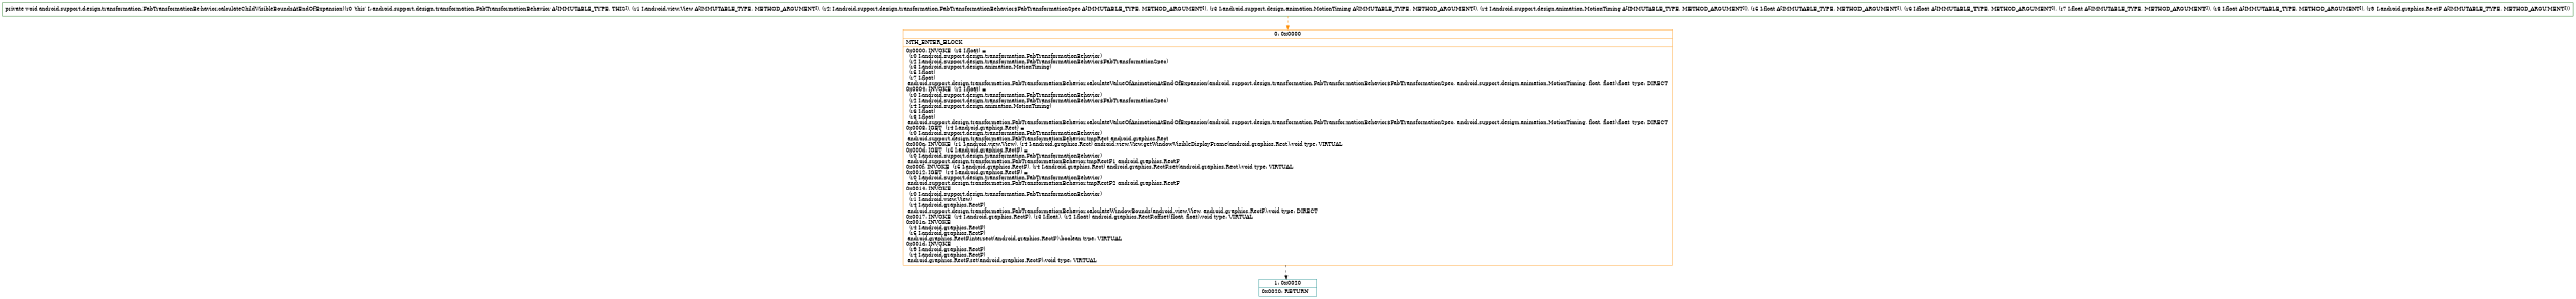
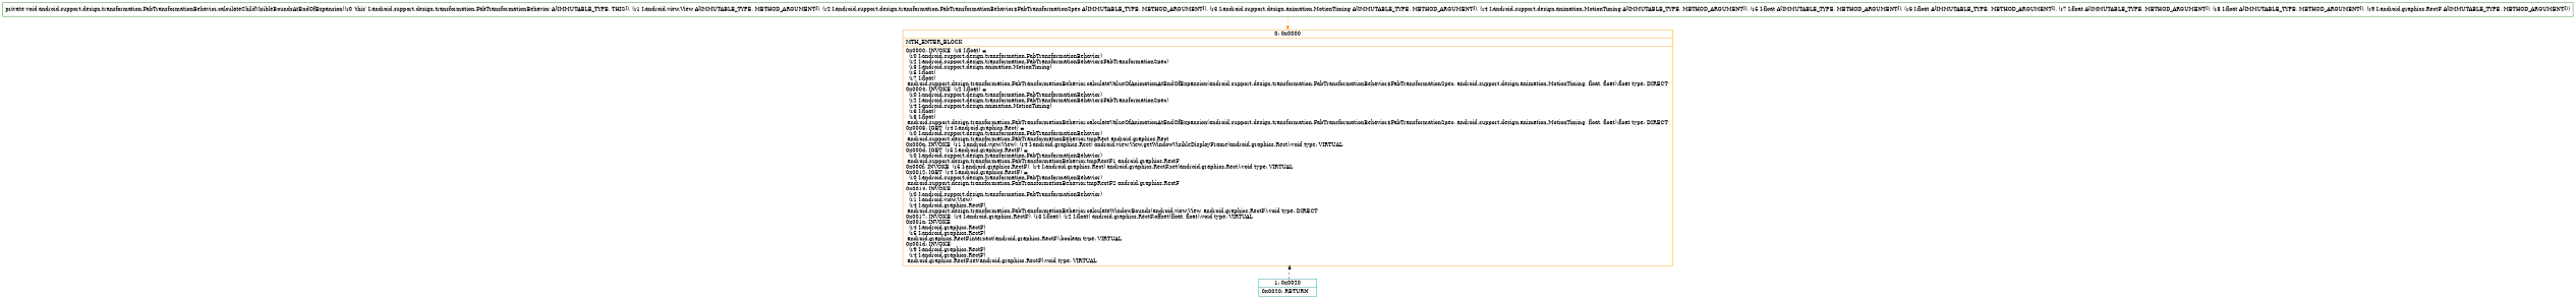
  digraph {
    node [shape=record]
    edge [style=dashed]
    n1 [label="{0\:\ 0x0000|MTH_ENTER_BLOCK\l|0x0000: INVOKE  (r3 I:float) = \l  (r0 I:android.support.design.transformation.FabTransformationBehavior)\l  (r2 I:android.support.design.transformation.FabTransformationBehavior$FabTransformationSpec)\l  (r3 I:android.support.design.animation.MotionTiming)\l  (r5 I:float)\l  (r7 I:float)\l android.support.design.transformation.FabTransformationBehavior.calculateValueOfAnimationAtEndOfExpansion(android.support.design.transformation.FabTransformationBehavior$FabTransformationSpec, android.support.design.animation.MotionTiming, float, float):float type: DIRECT \l0x0004: INVOKE  (r2 I:float) = \l  (r0 I:android.support.design.transformation.FabTransformationBehavior)\l  (r2 I:android.support.design.transformation.FabTransformationBehavior$FabTransformationSpec)\l  (r4 I:android.support.design.animation.MotionTiming)\l  (r6 I:float)\l  (r8 I:float)\l android.support.design.transformation.FabTransformationBehavior.calculateValueOfAnimationAtEndOfExpansion(android.support.design.transformation.FabTransformationBehavior$FabTransformationSpec, android.support.design.animation.MotionTiming, float, float):float type: DIRECT \l0x0008: IGET  (r4 I:android.graphics.Rect) = \l  (r0 I:android.support.design.transformation.FabTransformationBehavior)\l android.support.design.transformation.FabTransformationBehavior.tmpRect android.graphics.Rect \l0x000a: INVOKE  (r1 I:android.view.View), (r4 I:android.graphics.Rect) android.view.View.getWindowVisibleDisplayFrame(android.graphics.Rect):void type: VIRTUAL \l0x000d: IGET  (r5 I:android.graphics.RectF) = \l  (r0 I:android.support.design.transformation.FabTransformationBehavior)\l android.support.design.transformation.FabTransformationBehavior.tmpRectF1 android.graphics.RectF \l0x000f: INVOKE  (r5 I:android.graphics.RectF), (r4 I:android.graphics.Rect) android.graphics.RectF.set(android.graphics.Rect):void type: VIRTUAL \l0x0012: IGET  (r4 I:android.graphics.RectF) = \l  (r0 I:android.support.design.transformation.FabTransformationBehavior)\l android.support.design.transformation.FabTransformationBehavior.tmpRectF2 android.graphics.RectF \l0x0014: INVOKE  \l  (r0 I:android.support.design.transformation.FabTransformationBehavior)\l  (r1 I:android.view.View)\l  (r4 I:android.graphics.RectF)\l android.support.design.transformation.FabTransformationBehavior.calculateWindowBounds(android.view.View, android.graphics.RectF):void type: DIRECT \l0x0017: INVOKE  (r4 I:android.graphics.RectF), (r3 I:float), (r2 I:float) android.graphics.RectF.offset(float, float):void type: VIRTUAL \l0x001a: INVOKE  \l  (r4 I:android.graphics.RectF)\l  (r5 I:android.graphics.RectF)\l android.graphics.RectF.intersect(android.graphics.RectF):boolean type: VIRTUAL \l0x001d: INVOKE  \l  (r9 I:android.graphics.RectF)\l  (r4 I:android.graphics.RectF)\l android.graphics.RectF.set(android.graphics.RectF):void type: VIRTUAL \l}" color=darkorange]
    n2 [label="{1\:\ 0x0020|0x0020: RETURN   \l}" color=teal]
    n3 [label="{private void android.support.design.transformation.FabTransformationBehavior.calculateChildVisibleBoundsAtEndOfExpansion((r0 'this' I:android.support.design.transformation.FabTransformationBehavior A[IMMUTABLE_TYPE, THIS]), (r1 I:android.view.View A[IMMUTABLE_TYPE, METHOD_ARGUMENT]), (r2 I:android.support.design.transformation.FabTransformationBehavior$FabTransformationSpec A[IMMUTABLE_TYPE, METHOD_ARGUMENT]), (r3 I:android.support.design.animation.MotionTiming A[IMMUTABLE_TYPE, METHOD_ARGUMENT]), (r4 I:android.support.design.animation.MotionTiming A[IMMUTABLE_TYPE, METHOD_ARGUMENT]), (r5 I:float A[IMMUTABLE_TYPE, METHOD_ARGUMENT]), (r6 I:float A[IMMUTABLE_TYPE, METHOD_ARGUMENT]), (r7 I:float A[IMMUTABLE_TYPE, METHOD_ARGUMENT]), (r8 I:float A[IMMUTABLE_TYPE, METHOD_ARGUMENT]), (r9 I:android.graphics.RectF A[IMMUTABLE_TYPE, METHOD_ARGUMENT])) }" color=darkgreen]
-   n1 -> n2 [color=black]
+   n2 -> n1 [color=black]
    n3 -> n1 [color=darkorange]
  }
